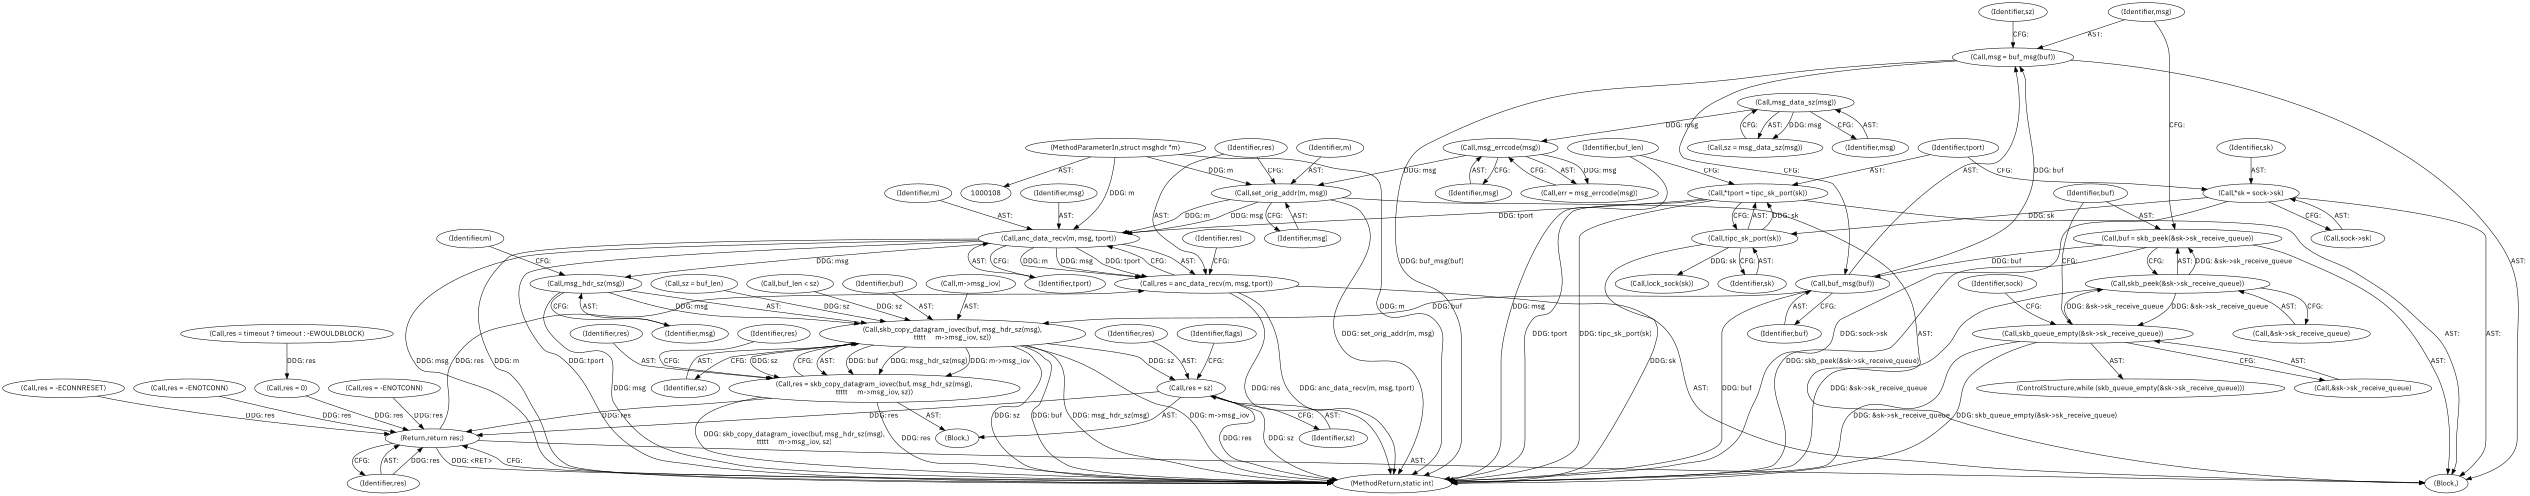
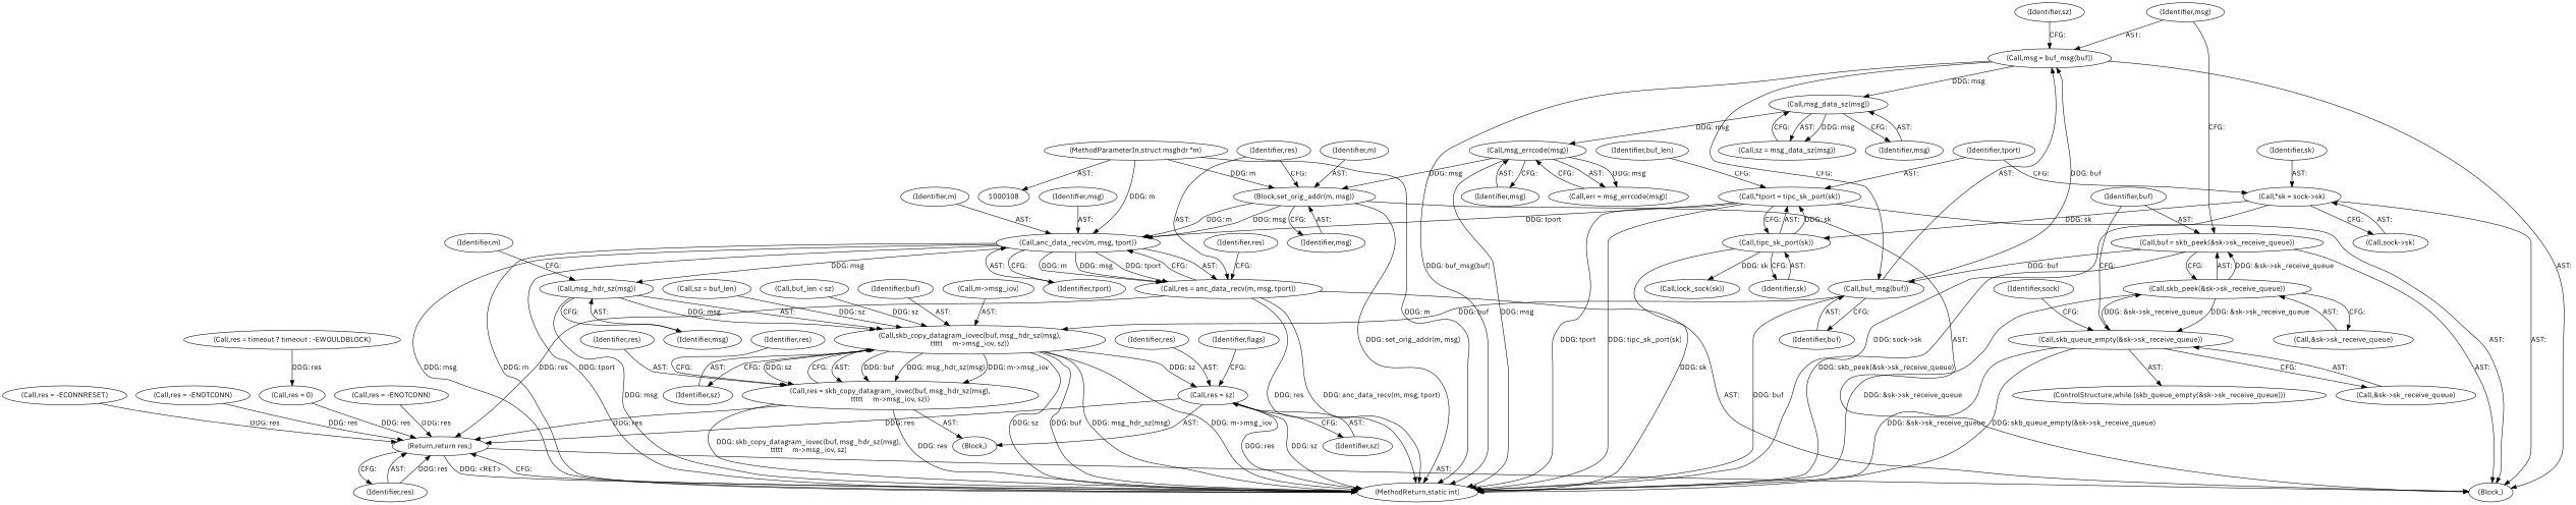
  digraph {
    fontname="IBM Plex Sans"
    node [fontname="IBM Plex Sans"]
    edge [fontname="IBM Plex Sans"]
    n1 [label="(Call,anc_data_recv(m, msg, tport))"]
    n2 [label="(Call,res = anc_data_recv(m, msg, tport))"]
    n3 [label="(Call,msg_hdr_sz(msg))"]
    n4 [label="(Identifier,tport)"]
    n5 [label="(MethodReturn,static int)"]
    n6 [label="(Block,)"]
    n7 [label="(Return,return res;)"]
    n8 [label="(Call,skb_copy_datagram_iovec(buf, msg_hdr_sz(msg),\n\t\t\t\t\t      m->msg_iov, sz))"]
    n9 [label="(Identifier,msg)"]
-   n10 [label="(Call,set_orig_addr(m, msg))"]
+   n10 [label="(Block,set_orig_addr(m, msg))"]
    n11 [label="(Identifier,msg)"]
    n12 [label="(MethodParameterIn,struct msghdr *m)"]
    1000108
    n14 [label="(Call,msg_errcode(msg))"]
    n15 [label="(Identifier,msg)"]
    n16 [label="(Call,err = msg_errcode(msg))"]
    n17 [label="(Call,msg_data_sz(msg))"]
    n18 [label="(Call,sz = msg_data_sz(msg))"]
    n19 [label="(Identifier,msg)"]
    n20 [label="(Call,msg = buf_msg(buf))"]
    n21 [label="(Call,buf_msg(buf))"]
    n22 [label="(Identifier,buf)"]
    n23 [label="(Call,res = skb_copy_datagram_iovec(buf, msg_hdr_sz(msg),\n\t\t\t\t\t      m->msg_iov, sz))"]
    n24 [label="(Call,res = sz)"]
    n25 [label="(Identifier,sz)"]
    n26 [label="(Call,buf = skb_peek(&sk->sk_receive_queue))"]
    n27 [label="(Call,skb_peek(&sk->sk_receive_queue))"]
    n28 [label="(Call,skb_queue_empty(&sk->sk_receive_queue))"]
    n29 [label="(Call,&sk->sk_receive_queue)"]
    n30 [label="(Call,&sk->sk_receive_queue)"]
    n31 [label="(ControlStructure,while (skb_queue_empty(&sk->sk_receive_queue)))"]
    n32 [label="(Call,*tport = tipc_sk_port(sk))"]
    n33 [label="(Call,tipc_sk_port(sk))"]
    n34 [label="(Identifier,sk)"]
    n35 [label="(Call,lock_sock(sk))"]
    n36 [label="(Call,*sk = sock->sk)"]
    n37 [label="(Call,sock->sk)"]
    n38 [label="(Identifier,res)"]
    n39 [label="(Block,)"]
    n40 [label="(Identifier,sz)"]
    n41 [label="(Call,sz = buf_len)"]
    n42 [label="(Identifier,res)"]
    n43 [label="(Call,buf_len < sz)"]
    n44 [label="(Identifier,res)"]
    n45 [label="(Identifier,res)"]
    n46 [label="(Call,res = timeout ? timeout : -EWOULDBLOCK)"]
    n47 [label="(Call,res = 0)"]
    n48 [label="(Identifier,tport)"]
    n49 [label="(Identifier,sz)"]
    n50 [label="(Identifier,res)"]
    n51 [label="(Identifier,buf)"]
    n52 [label="(Call,m->msg_iov)"]
    n53 [label="(Identifier,sk)"]
    n54 [label="(Call,res = -ECONNRESET)"]
    n55 [label="(Call,res = -ENOTCONN)"]
    n56 [label="(Identifier,buf_len)"]
    n57 [label="(Identifier,m)"]
    n58 [label="(Identifier,m)"]
    n59 [label="(Identifier,msg)"]
    n60 [label="(Identifier,m)"]
    n61 [label="(Call,res = -ENOTCONN)"]
    n62 [label="(Identifier,msg)"]
    n63 [label="(Identifier,buf)"]
    n64 [label="(Identifier,sock)"]
    n65 [label="(Identifier,res)"]
    n66 [label="(Identifier,flags)"]
    n1 -> n2 [label="AST: "]
    n1 -> n2 [label="DDG: m"]
    n1 -> n2 [label="DDG: msg"]
    n1 -> n2 [label="DDG: tport"]
    n1 -> n3 [label="DDG: msg"]
    n1 -> n4 [label="CFG: "]
    n1 -> n5 [label="DDG: m"]
    n1 -> n5 [label="DDG: tport"]
    n1 -> n5 [label="DDG: msg"]
    n2 -> n1 [label="CFG: "]
    n2 -> n5 [label="DDG: res"]
    n2 -> n5 [label="DDG: anc_data_recv(m, msg, tport)"]
    n2 -> n6 [label="AST: "]
-   n7 -> n2 [label="DDG: res"]
+   n2 -> n7 [label="DDG: res"]
    n3 -> n5 [label="DDG: msg"]
    n3 -> n8 [label="AST: "]
    n3 -> n8 [label="DDG: msg"]
    n3 -> n9 [label="CFG: "]
    n4 -> n1 [label="AST: "]
    n5 -> n7 [label="CFG: "]
    n7 -> n5 [label="DDG: <RET>"]
    n7 -> n6 [label="AST: "]
    n7 -> n38 [label="CFG: "]
    n8 -> n5 [label="DDG: sz"]
    n8 -> n5 [label="DDG: buf"]
    n8 -> n5 [label="DDG: msg_hdr_sz(msg)"]
    n8 -> n5 [label="DDG: m->msg_iov"]
    n8 -> n23 [label="AST: "]
    n8 -> n23 [label="DDG: buf"]
    n8 -> n23 [label="DDG: msg_hdr_sz(msg)"]
    n8 -> n23 [label="DDG: m->msg_iov"]
    n8 -> n23 [label="DDG: sz"]
    n8 -> n24 [label="DDG: sz"]
    n8 -> n25 [label="CFG: "]
    n9 -> n3 [label="AST: "]
    n10 -> n1 [label="DDG: m"]
    n10 -> n1 [label="DDG: msg"]
    n10 -> n5 [label="DDG: set_orig_addr(m, msg)"]
    n10 -> n6 [label="AST: "]
    n10 -> n11 [label="CFG: "]
    n11 -> n10 [label="AST: "]
    n12 -> n1 [label="DDG: m"]
    n12 -> n5 [label="DDG: m"]
    n12 -> n10 [label="DDG: m"]
    n12 -> 1000108 [label="AST: "]
-   n56 -> n5 [label="DDG: msg"]
+   n14 -> n5 [label="DDG: msg"]
    n14 -> n10 [label="DDG: msg"]
    n14 -> n15 [label="CFG: "]
    n14 -> n16 [label="AST: "]
    n14 -> n16 [label="DDG: msg"]
    n15 -> n14 [label="AST: "]
    n16 -> n14 [label="CFG: "]
    n17 -> n14 [label="DDG: msg"]
    n17 -> n18 [label="AST: "]
    n17 -> n18 [label="DDG: msg"]
    n17 -> n19 [label="CFG: "]
    n18 -> n17 [label="CFG: "]
    n19 -> n17 [label="AST: "]
    n20 -> n5 [label="DDG: buf_msg(buf)"]
    n20 -> n6 [label="AST: "]
+   n20 -> n17 [label="DDG: msg"]
    n20 -> n21 [label="CFG: "]
    n21 -> n5 [label="DDG: buf"]
    n21 -> n8 [label="DDG: buf"]
    n21 -> n20 [label="AST: "]
    n21 -> n20 [label="DDG: buf"]
    n21 -> n22 [label="CFG: "]
    n22 -> n21 [label="AST: "]
    n23 -> n5 [label="DDG: skb_copy_datagram_iovec(buf, msg_hdr_sz(msg),\n\t\t\t\t\t      m->msg_iov, sz)"]
    n23 -> n5 [label="DDG: res"]
    n23 -> n7 [label="DDG: res"]
    n23 -> n8 [label="CFG: "]
    n23 -> n39 [label="AST: "]
    n24 -> n5 [label="DDG: res"]
    n24 -> n5 [label="DDG: sz"]
    n24 -> n7 [label="DDG: res"]
    n24 -> n39 [label="AST: "]
    n24 -> n40 [label="CFG: "]
    n25 -> n8 [label="AST: "]
    n26 -> n5 [label="DDG: skb_peek(&sk->sk_receive_queue)"]
    n26 -> n6 [label="AST: "]
    n26 -> n21 [label="DDG: buf"]
    n26 -> n27 [label="CFG: "]
    n27 -> n5 [label="DDG: &sk->sk_receive_queue"]
    n27 -> n26 [label="AST: "]
    n27 -> n26 [label="DDG: &sk->sk_receive_queue"]
    n27 -> n28 [label="DDG: &sk->sk_receive_queue"]
    n27 -> n29 [label="CFG: "]
    n28 -> n5 [label="DDG: &sk->sk_receive_queue"]
    n28 -> n5 [label="DDG: skb_queue_empty(&sk->sk_receive_queue)"]
    n28 -> n27 [label="DDG: &sk->sk_receive_queue"]
    n28 -> n30 [label="CFG: "]
    n28 -> n31 [label="AST: "]
    n29 -> n27 [label="AST: "]
    n30 -> n28 [label="AST: "]
    n32 -> n1 [label="DDG: tport"]
    n32 -> n5 [label="DDG: tport"]
    n32 -> n5 [label="DDG: tipc_sk_port(sk)"]
    n32 -> n6 [label="AST: "]
    n32 -> n33 [label="CFG: "]
    n33 -> n5 [label="DDG: sk"]
    n33 -> n32 [label="AST: "]
    n33 -> n32 [label="DDG: sk"]
    n33 -> n34 [label="CFG: "]
    n33 -> n35 [label="DDG: sk"]
    n34 -> n33 [label="AST: "]
    n36 -> n5 [label="DDG: sock->sk"]
    n36 -> n6 [label="AST: "]
    n36 -> n33 [label="DDG: sk"]
    n36 -> n37 [label="CFG: "]
    n37 -> n36 [label="AST: "]
    n38 -> n7 [label="AST: "]
    n38 -> n7 [label="DDG: res"]
    n40 -> n24 [label="AST: "]
    n41 -> n8 [label="DDG: sz"]
    n42 -> n23 [label="AST: "]
    n43 -> n8 [label="DDG: sz"]
    n44 -> n24 [label="AST: "]
    n45 -> n23 [label="CFG: "]
    n46 -> n47 [label="DDG: res"]
    n47 -> n7 [label="DDG: res"]
    n48 -> n32 [label="AST: "]
    n48 -> n36 [label="CFG: "]
    n49 -> n20 [label="CFG: "]
    n50 -> n2 [label="AST: "]
    n50 -> n10 [label="CFG: "]
    n51 -> n8 [label="AST: "]
    n52 -> n8 [label="AST: "]
    n53 -> n36 [label="AST: "]
    n54 -> n7 [label="DDG: res"]
    n55 -> n7 [label="DDG: res"]
    n56 -> n32 [label="CFG: "]
    n57 -> n3 [label="CFG: "]
    n58 -> n1 [label="AST: "]
    n59 -> n20 [label="AST: "]
    n59 -> n26 [label="CFG: "]
    n60 -> n10 [label="AST: "]
    n61 -> n7 [label="DDG: res"]
    n62 -> n1 [label="AST: "]
    n63 -> n26 [label="AST: "]
    n63 -> n28 [label="CFG: "]
    n64 -> n28 [label="CFG: "]
    n65 -> n2 [label="CFG: "]
    n66 -> n24 [label="CFG: "]
  }
